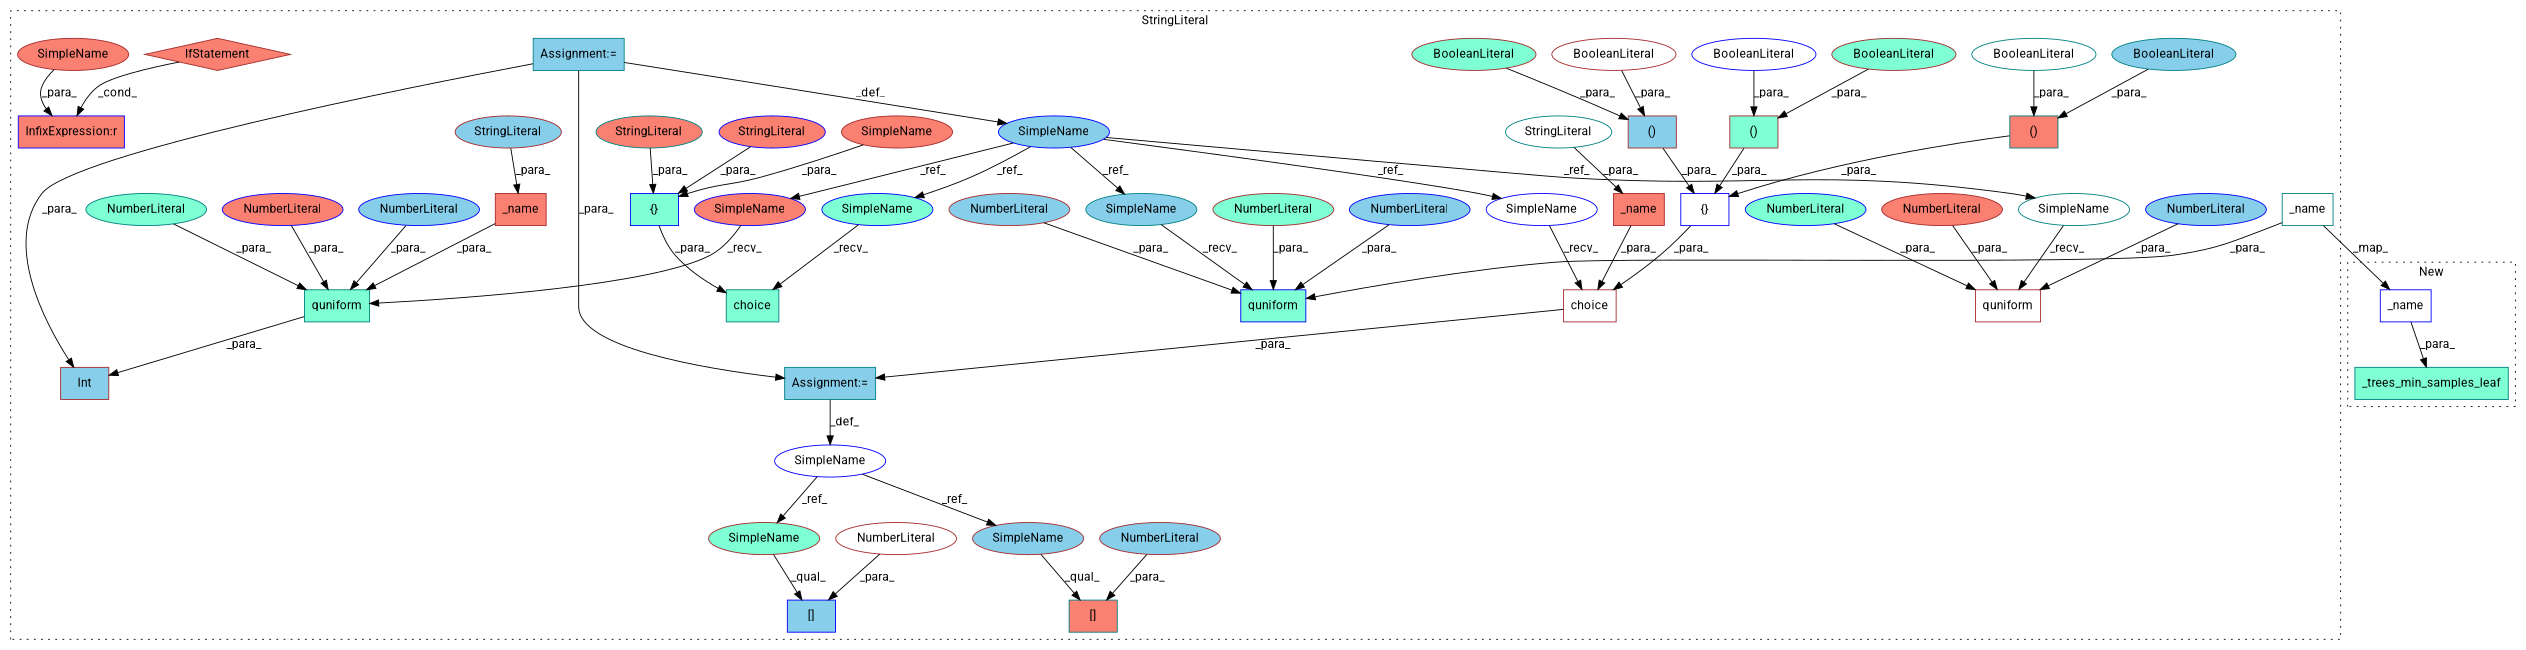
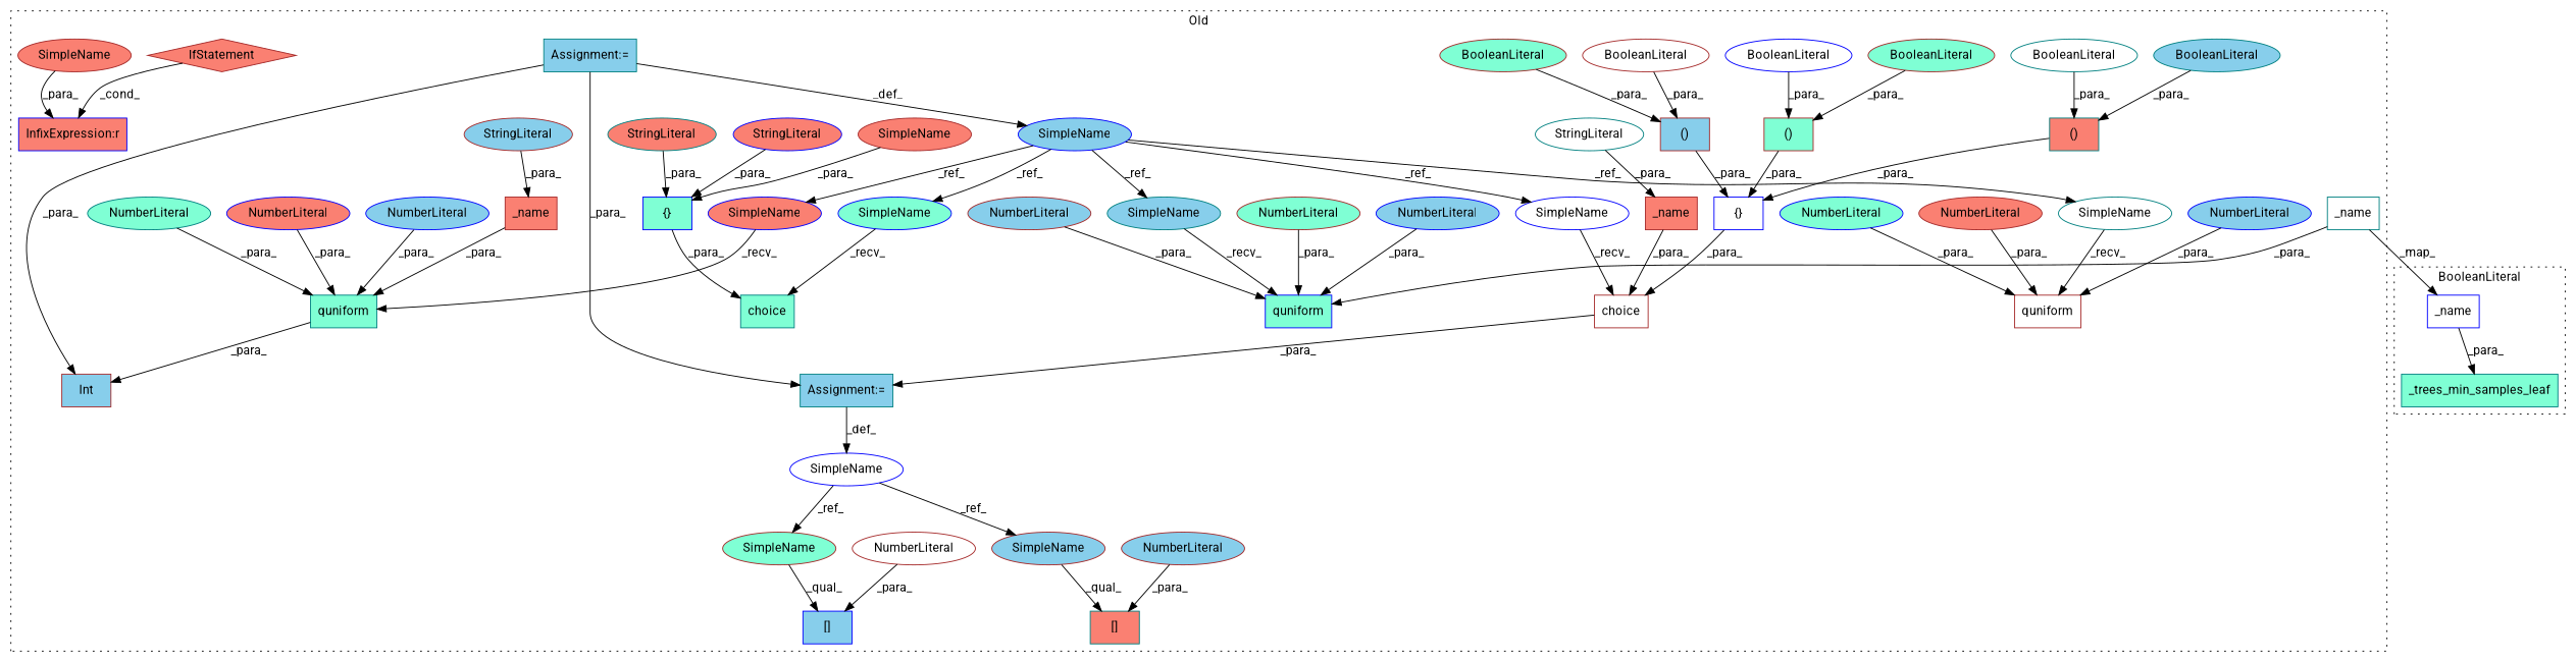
  digraph {
    fontname=Roboto
    node [a=32 color=brown fillcolor=skyblue fontname=Roboto l=1 s=21261 shape=ellipse style=filled]
    edge [fontname=Roboto]
    n1 [color=teal fillcolor=aquamarine l="9,1" label=quniform s="21672,21709" shape=box]
    n2 [a=34 color=blue label=NumberLiteral s=21708]
    n3 [a=34 color=blue fillcolor=salmon label=NumberLiteral s=21703]
    n4 [a=34 color=teal fillcolor=aquamarine l=2 label=NumberLiteral s=21705]
    n5 [a=42 color=blue l=2 label=SimpleName]
    n6 [fillcolor=white l="7,1" label=choice s="21460,21587" shape=box]
    n7 [a=106 color=teal fillcolor=salmon l=22 label="()" s=21533 shape=box]
    n8 [a=2 color=blue l="14,1" label="[]" s="22158,22173" shape=box]
    n9 [a=106 fillcolor=aquamarine l=23 label="()" s=21562 shape=box]
    n10 [a=34 fillcolor=white label=NumberLiteral s=22172]
    n11 [a=106 l=21 label="()" s=21505 shape=box]
    n12 [a=2 color=teal fillcolor=salmon l="14,1" label="[]" s="22105,22120" shape=box]
    n13 [a=34 label=NumberLiteral s=22119]
    n14 [a=4 color=blue fillcolor=white l="6,2" label="{}" s="21499,21585" shape=box]
    n15 [fillcolor=salmon l="6,1" label=_name s="21681,21701" shape=box]
    n16 [a=9 color=teal l=5 label=BooleanLiteral s=21550]
    n17 [fillcolor=salmon l="6,1" label=_name s="21467,21488" shape=box]
    n18 [fillcolor=white l="9,1" label=quniform s="21922,21964" shape=box]
    n19 [a=34 color=blue fillcolor=aquamarine l=2 label=NumberLiteral s=21960]
    n20 [a=34 color=blue label=NumberLiteral s=21963]
    n21 [a=34 fillcolor=salmon label=NumberLiteral s=21958]
    n22 [a=9 color=blue fillcolor=white l=5 label=BooleanLiteral s=21562]
    n23 [a=9 color=teal fillcolor=white l=4 label=BooleanLiteral s=21533]
    n24 [a=9 fillcolor=white l=4 label=BooleanLiteral s=21505]
    n25 [a=9 fillcolor=aquamarine l=5 label=BooleanLiteral s=21580]
    n26 [color=blue fillcolor=aquamarine l="9,1" label=quniform s="22020,22060" shape=box]
    n27 [a=34 color=blue label=NumberLiteral s=22059]
    n28 [a=34 fillcolor=aquamarine label=NumberLiteral s=22055]
    n29 [a=34 label=NumberLiteral s=22057]
    n30 [a=9 fillcolor=aquamarine l=4 label=BooleanLiteral s=21522]
    n31 [a=42 color=blue fillcolor=white l=13 label=SimpleName s=21443]
    n32 [color=teal fillcolor=aquamarine l="7,1" label=choice s="21799,21860" shape=box]
    n33 [a=4 color=blue fillcolor=aquamarine l="1,1" label="{}" s="21840,21859" shape=box]
    n34 [a=7 color=teal l=2 label="Assignment:=" shape=box]
    n35 [a=45 color=blue fillcolor=salmon l=6 label=StringLiteral s=21848]
    n36 [a=45 color=teal fillcolor=white l=15 label=StringLiteral s=21473]
    n37 [a=45 l=14 label=StringLiteral s=21687]
    n38 [a=45 color=teal fillcolor=salmon l=6 label=StringLiteral s=21841]
    n39 [a=7 color=teal label="Assignment:=" s=21456 shape=box]
    n40 [l="4,1" label=Int s="21665,21710" shape=box]
    n41 [color=teal fillcolor=white l="6,1" label=_name s="22029,22053" shape=box]
    n42 [a=27 color=blue fillcolor=salmon l=4 label="InfixExpression:r" s=22146 shape=box]
    n43 [a=25 fillcolor=salmon l=3 label=IfStatement s=22155 shape=diamond]
    n44 [a=42 fillcolor=salmon l=4 label=SimpleName s=22150]
    n45 [a=42 fillcolor=salmon l=4 label=SimpleName s=21855]
    n46 [a=42 color=blue fillcolor=white l=2 label=SimpleName s=21457]
    n47 [a=42 color=blue fillcolor=salmon l=2 label=SimpleName s=21669]
    n48 [a=42 color=teal l=2 label=SimpleName s=22017]
    n49 [a=42 color=teal fillcolor=white l=2 label=SimpleName s=21919]
    n50 [a=42 color=blue fillcolor=aquamarine l=2 label=SimpleName s=21796]
    n51 [a=42 fillcolor=aquamarine l=13 label=SimpleName s=22158]
    n52 [a=42 l=13 label=SimpleName s=22105]
    n53 [color=teal fillcolor=aquamarine l="24,1" label=_trees_min_samples_leaf s="22774,22823" shape=box]
    n54 [color=blue fillcolor=white l="6,1" label=_name s="22798,22822" shape=box]
    subgraph cluster_1 {
-     label=StringLiteral
+     label=Old
      style=dotted
      n1
      n2
      n3
      n4
      n5
      n6
      n7
      n8
      n9
      n10
      n11
      n12
      n13
      n14
      n15
      n16
      n17
      n18
      n19
      n20
      n21
      n22
      n23
      n24
      n25
      n26
      n27
      n28
      n29
      n30
      n31
      n32
      n33
      n34
      n35
      n36
      n37
      n38
      n39
      n40
      n41
      n42
      n43
      n44
      n45
      n46
      n47
      n48
      n49
      n50
      n51
      n52
    }
    subgraph cluster_2 {
-     label=New
+     label=BooleanLiteral
      style=dotted
      n53
      n54
    }
    n1 -> n40 [label=_para_]
    n2 -> n1 [label=_para_]
    n3 -> n1 [label=_para_]
    n4 -> n1 [label=_para_]
    n5 -> n46 [label=_ref_]
    n5 -> n47 [label=_ref_]
    n5 -> n48 [label=_ref_]
    n5 -> n49 [label=_ref_]
    n5 -> n50 [label=_ref_]
    n6 -> n39 [label=_para_]
    n7 -> n14 [label=_para_]
    n9 -> n14 [label=_para_]
    n10 -> n8 [label=_para_]
    n11 -> n14 [label=_para_]
    n13 -> n12 [label=_para_]
    n14 -> n6 [label=_para_]
    n15 -> n1 [label=_para_]
    n16 -> n7 [label=_para_]
    n17 -> n6 [label=_para_]
    n19 -> n18 [label=_para_]
    n20 -> n18 [label=_para_]
    n21 -> n18 [label=_para_]
    n22 -> n9 [label=_para_]
    n23 -> n7 [label=_para_]
    n24 -> n11 [label=_para_]
    n25 -> n9 [label=_para_]
    n27 -> n26 [label=_para_]
    n28 -> n26 [label=_para_]
    n29 -> n26 [label=_para_]
    n30 -> n11 [label=_para_]
    n31 -> n51 [label=_ref_]
    n31 -> n52 [label=_ref_]
    n33 -> n32 [label=_para_]
    n34 -> n5 [label=_def_]
    n34 -> n39 [label=_para_]
    n34 -> n40 [label=_para_]
    n35 -> n33 [label=_para_]
    n36 -> n17 [label=_para_]
    n37 -> n15 [label=_para_]
    n38 -> n33 [label=_para_]
    n39 -> n31 [label=_def_]
    n41 -> n26 [label=_para_]
    n41 -> n54 [label=_map_]
    n43 -> n42 [label=_cond_]
    n44 -> n42 [label=_para_]
    n45 -> n33 [label=_para_]
    n46 -> n6 [label=_recv_]
    n47 -> n1 [label=_recv_]
    n48 -> n26 [label=_recv_]
    n49 -> n18 [label=_recv_]
    n50 -> n32 [label=_recv_]
    n51 -> n8 [label=_qual_]
    n52 -> n12 [label=_qual_]
    n54 -> n53 [label=_para_]
  }
